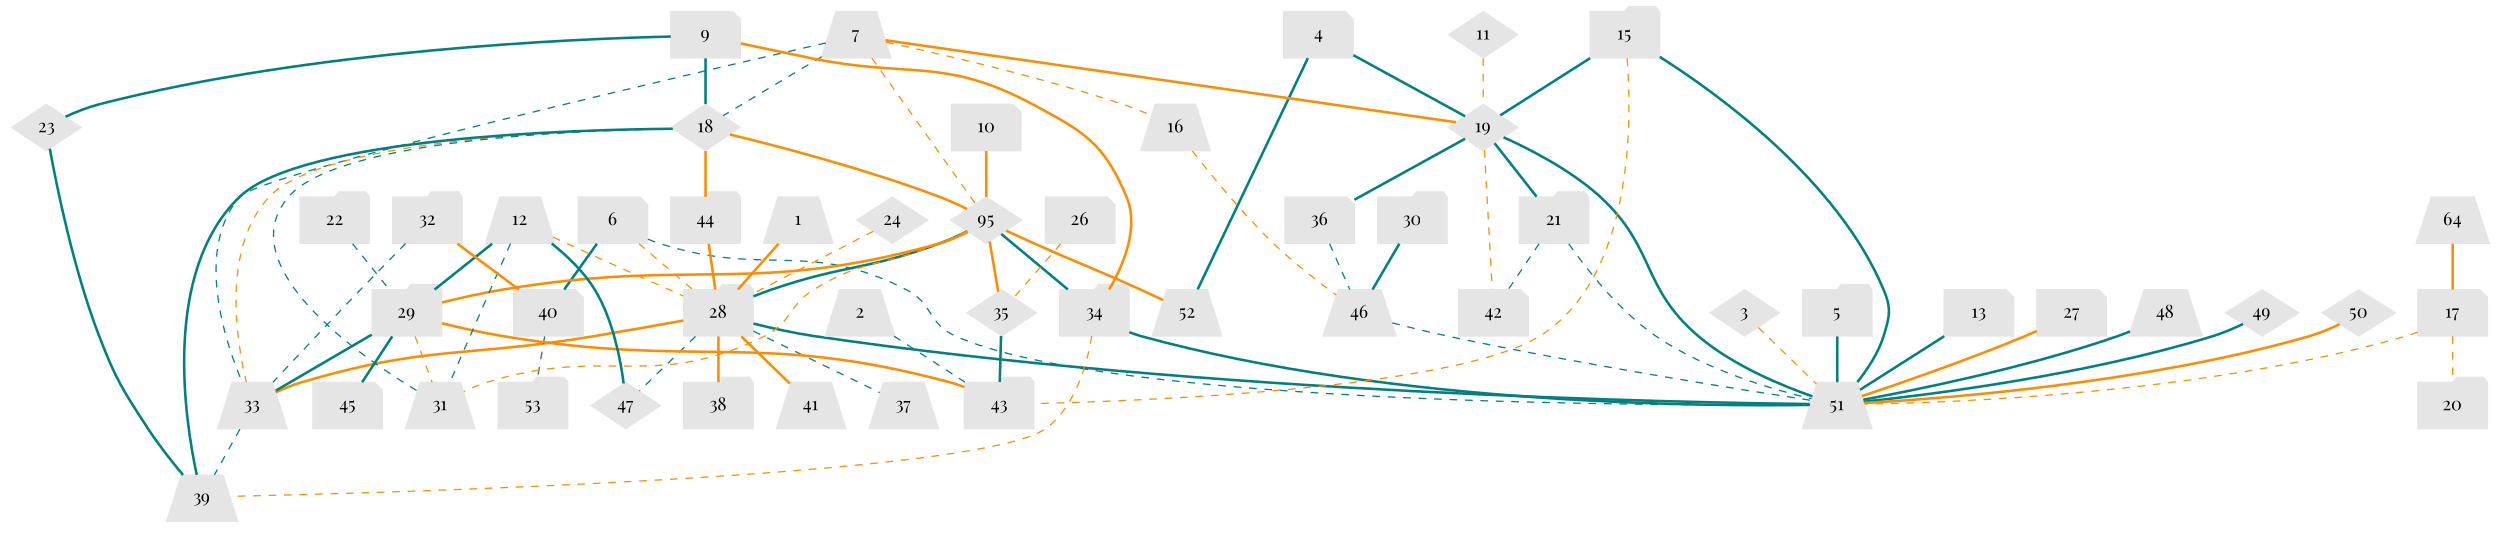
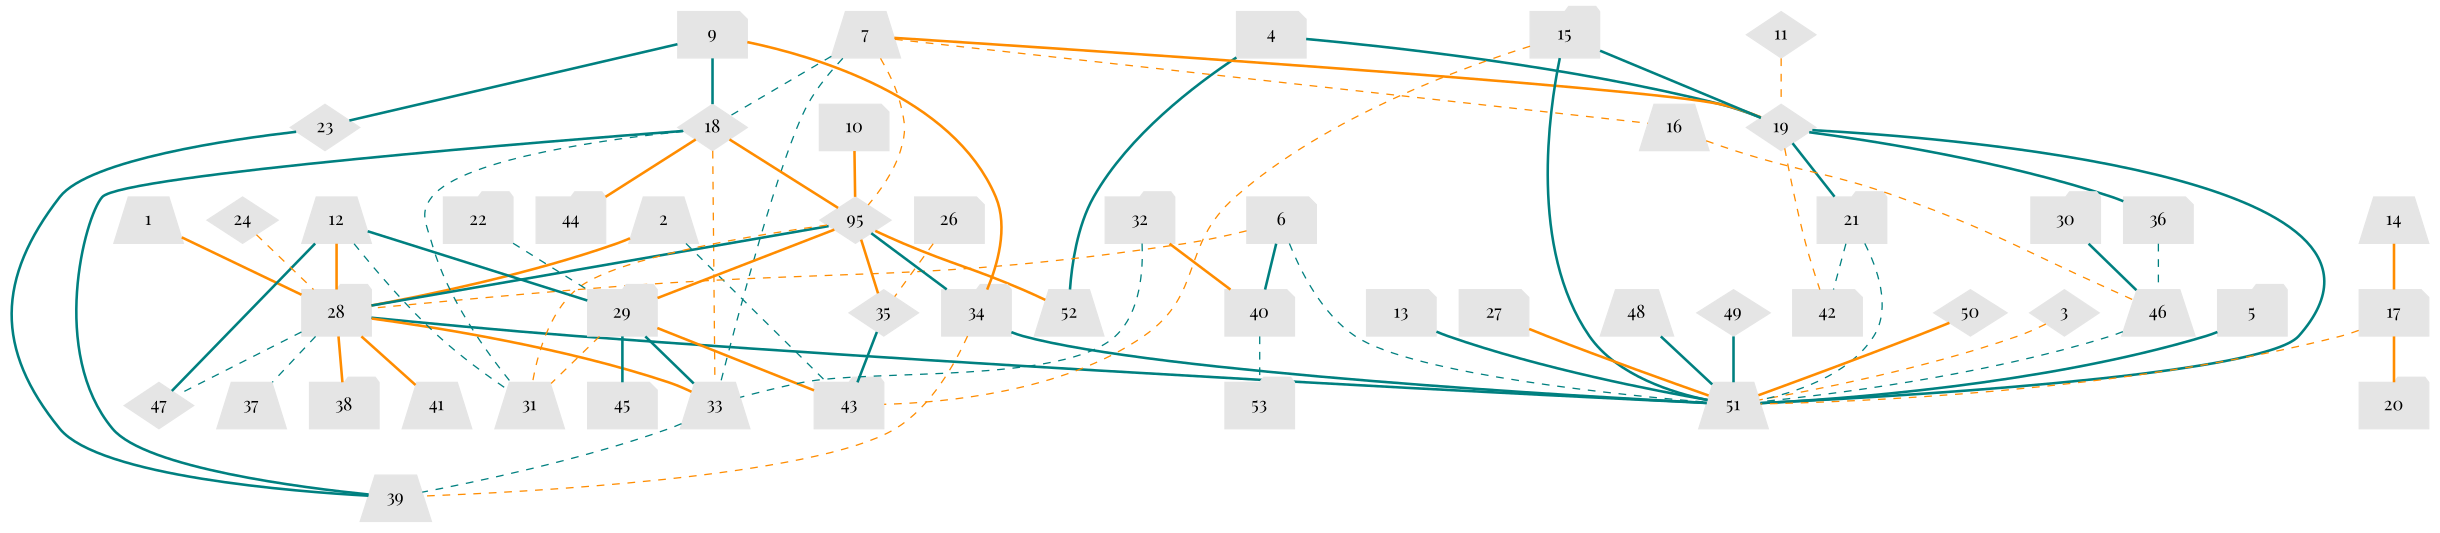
  graph {
    fontname="Playfair Display"
    node [color=gray90 fontname="Playfair Display" shape=trapezium style=filled]
    edge [color=teal fontname="Playfair Display" style=bold weight=1.0]
    28 [shape=folder]
    1
    51
    33
    47 [shape=diamond]
    37
    38 [shape=folder]
    41
    2
    43 [shape=folder]
    3 [shape=diamond]
    4 [shape=note]
    19 [shape=diamond]
    52
    21 [shape=folder]
    36 [shape=note]
    42 [shape=note]
    46
    5 [shape=folder]
    6 [shape=note]
    40 [shape=note]
    53 [shape=folder]
    7
    16
    18 [shape=diamond]
    n26 [label=95 shape=diamond]
    31
    39
    44 [shape=folder]
    34 [shape=folder]
    29 [shape=folder]
    35 [shape=diamond]
    9 [shape=note]
    23 [shape=diamond]
    10 [shape=note]
    11 [shape=diamond]
    12
    45 [shape=note]
    13 [shape=note]
    17 [shape=note]
-   14 [label=64]
+   14
    20 [shape=folder]
    15 [shape=folder]
    22 [shape=folder]
    24 [shape=diamond]
    26 [shape=note]
    27 [shape=note]
    30 [shape=folder]
    32 [shape=folder]
    48
    49 [shape=diamond]
    50 [shape=diamond]
    28 -- 51
    28 -- 33 [color=darkorange]
    28 -- 47 [style=dashed]
    28 -- 37 [style=dashed]
    28 -- 38 [color=darkorange]
    28 -- 41 [color=darkorange]
    1 -- 28 [color=darkorange]
    33 -- 39 [style=dashed]
-   44 -- 28 [color=darkorange]
+   2 -- 28 [color=darkorange]
    2 -- 43 [style=dashed]
    3 -- 51 [color=darkorange style=dashed]
    4 -- 19
    4 -- 52
    19 -- 51
    19 -- 21
    19 -- 36
    19 -- 42 [color=darkorange style=dashed]
    21 -- 51 [style=dashed]
    21 -- 42 [style=dashed]
    36 -- 46 [style=dashed]
    46 -- 51 [style=dashed]
    5 -- 51
    6 -- 28 [color=darkorange style=dashed]
    6 -- 51 [style=dashed]
    6 -- 40
    40 -- 53 [style=dashed]
    7 -- 33 [style=dashed]
    7 -- 19 [color=darkorange]
    7 -- 16 [color=darkorange style=dashed]
    7 -- 18 [style=dashed weight=2.0]
    7 -- n26 [color=darkorange style=dashed]
    16 -- 46 [color=darkorange style=dashed]
    18 -- 33 [color=darkorange style=dashed]
    18 -- n26 [color=darkorange]
    18 -- 31 [style=dashed]
    18 -- 39
    18 -- 44 [color=darkorange]
    n26 -- 28
    n26 -- 52 [color=darkorange weight=2.0]
    n26 -- 31 [color=darkorange style=dashed]
    n26 -- 34
    n26 -- 29 [color=darkorange]
    n26 -- 35 [color=darkorange]
    34 -- 51
    34 -- 39 [color=darkorange style=dashed]
    29 -- 33
    29 -- 43 [color=darkorange]
    29 -- 31 [color=darkorange style=dashed]
    29 -- 45
    35 -- 43
    9 -- 18
    9 -- 34 [color=darkorange]
    9 -- 23
    23 -- 39
    10 -- n26 [color=darkorange]
    11 -- 19 [color=darkorange style=dashed]
-   12 -- 28 [color=darkorange style=dashed]
+   12 -- 28 [color=darkorange]
    12 -- 47
    12 -- 31 [style=dashed]
    12 -- 29
    13 -- 51
    17 -- 51 [color=darkorange style=dashed]
-   17 -- 20 [color=darkorange style=dashed]
+   17 -- 20 [color=darkorange]
    14 -- 17 [color=darkorange]
    15 -- 51
    15 -- 43 [color=darkorange style=dashed]
    15 -- 19
    22 -- 29 [style=dashed]
    24 -- 28 [color=darkorange style=dashed]
    26 -- 35 [color=darkorange style=dashed]
    27 -- 51 [color=darkorange]
    30 -- 46
    32 -- 33 [style=dashed]
    32 -- 40 [color=darkorange]
    48 -- 51
    49 -- 51
    50 -- 51 [color=darkorange]
  }
